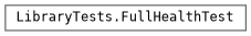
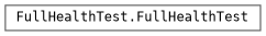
  digraph {
    rankdir=LR
    fontname="DejaVu Sans Mono"
-   n1 [color=grey40 fillcolor=white fontname="DejaVu Sans Mono" fontsize=10 height=0.2 label="LibraryTests.FullHealthTest" shape=box style=filled width=0.4]
+   n1 [color=grey40 fillcolor=white fontname="DejaVu Sans Mono" fontsize=10 height=0.2 label="FullHealthTest.FullHealthTest" shape=box style=filled width=0.4]
  }
